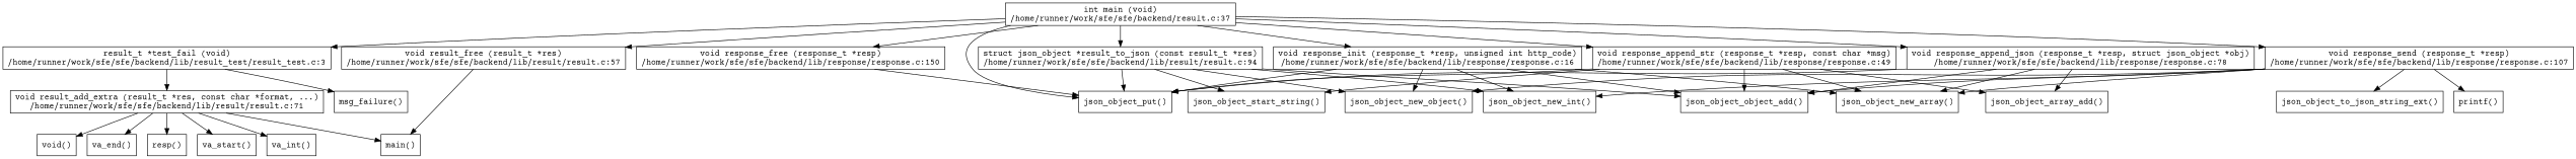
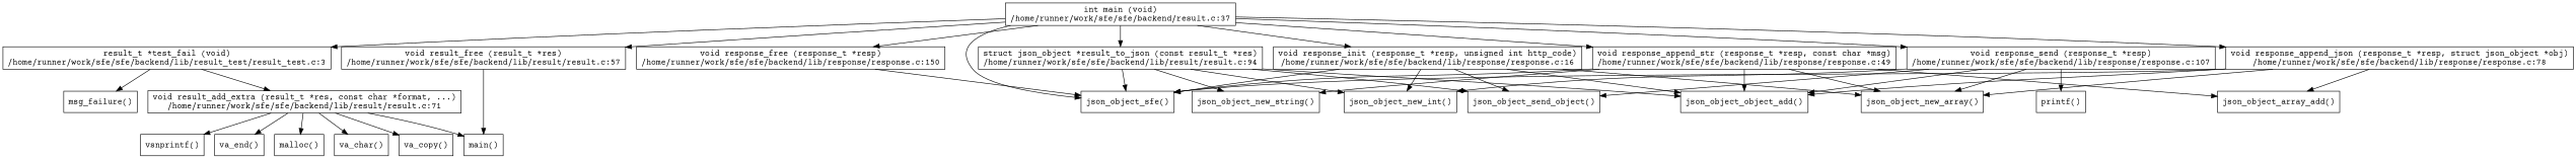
  digraph {
    fontname="Courier Prime"
    node [fontname="Courier Prime" shape=box]
    edge [fontname="Courier Prime"]
    n1 [label="int main (void)\n/home/runner/work/sfe/sfe/backend/result.c:37"]
    n2 [label="result_t *test_fail (void)\n/home/runner/work/sfe/sfe/backend/lib/result_test/result_test.c:3"]
    n3 [label="struct json_object *result_to_json (const result_t *res)\n/home/runner/work/sfe/sfe/backend/lib/result/result.c:94"]
    n4 [label="void result_free (result_t *res)\n/home/runner/work/sfe/sfe/backend/lib/result/result.c:57"]
    n5 [label="void response_init (response_t *resp, unsigned int http_code)\n/home/runner/work/sfe/sfe/backend/lib/response/response.c:16"]
    n6 [label="void response_append_json (response_t *resp, struct json_object *obj)\n/home/runner/work/sfe/sfe/backend/lib/response/response.c:78"]
-   n7 [label="json_object_put()"]
+   n7 [label="json_object_sfe()"]
    n8 [label="void response_send (response_t *resp)\n/home/runner/work/sfe/sfe/backend/lib/response/response.c:107"]
    n9 [label="void response_free (response_t *resp)\n/home/runner/work/sfe/sfe/backend/lib/response/response.c:150"]
    n10 [label="void response_append_str (response_t *resp, const char *msg)\n/home/runner/work/sfe/sfe/backend/lib/response/response.c:49"]
    n11 [label="msg_failure()"]
    n12 [label="void result_add_extra (result_t *res, const char *format, ...)\n/home/runner/work/sfe/sfe/backend/lib/result/result.c:71"]
-   n13 [label="json_object_new_object()"]
+   n13 [label="json_object_send_object()"]
    n14 [label="json_object_object_add()"]
-   n15 [label="json_object_start_string()"]
+   n15 [label="json_object_new_string()"]
    n16 [label="json_object_new_int()"]
    n17 [label="main()"]
    n18 [label="json_object_new_array()"]
    n19 [label="json_object_array_add()"]
-   n20 [label="json_object_to_json_string_ext()"]
    n21 [label="printf()"]
-   n22 [label="va_start()"]
-   n23 [label="va_int()"]
-   n24 [label="void()"]
+   n22 [label="va_char()"]
+   n23 [label="va_copy()"]
+   n24 [label="vsnprintf()"]
    n25 [label="va_end()"]
-   n26 [label="resp()"]
+   n26 [label="malloc()"]
    n1 -> n2
    n1 -> n3
    n1 -> n4
    n1 -> n5
    n1 -> n6
    n1 -> n7
    n1 -> n8
    n1 -> n9
    n1 -> n10
    n2 -> n11
    n2 -> n12
    n3 -> n7
    n3 -> n13
    n3 -> n14
    n3 -> n15
    n3 -> n16
    n4 -> n17
    n5 -> n7
    n5 -> n13
    n5 -> n14
    n5 -> n16
    n5 -> n18
    n6 -> n7
    n6 -> n14
    n6 -> n18
    n6 -> n19
    n8 -> n13
    n8 -> n14
    n8 -> n16
    n8 -> n18
-   n8 -> n20
    n8 -> n21
    n9 -> n7
    n10 -> n7
    n10 -> n14
    n10 -> n15
    n10 -> n18
    n10 -> n19
    n12 -> n17
    n12 -> n22
    n12 -> n23
    n12 -> n24
    n12 -> n25
    n12 -> n26
  }
